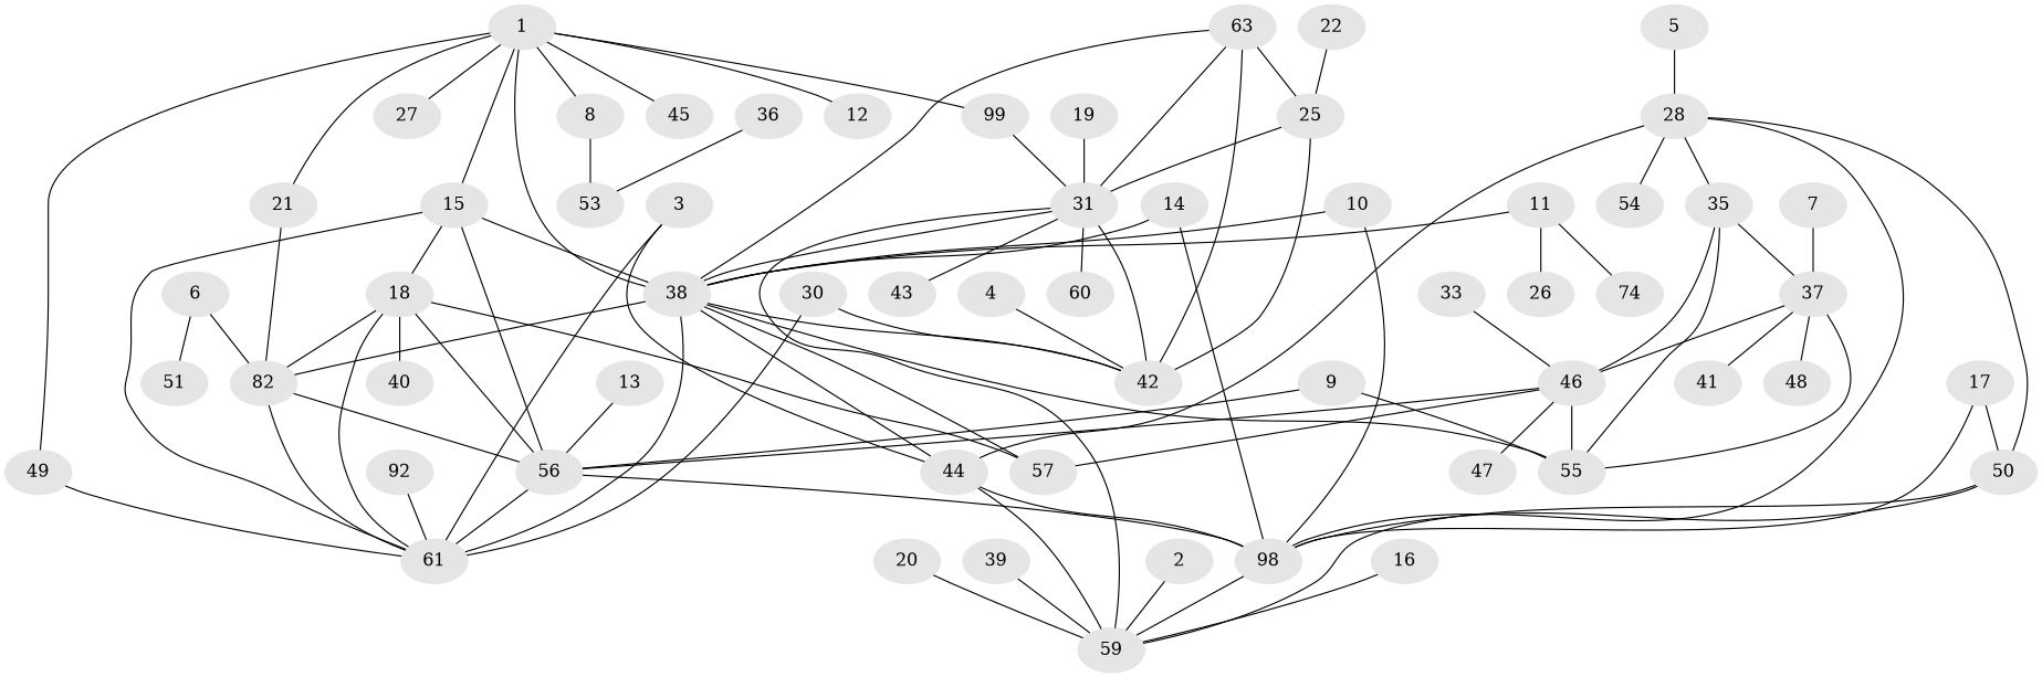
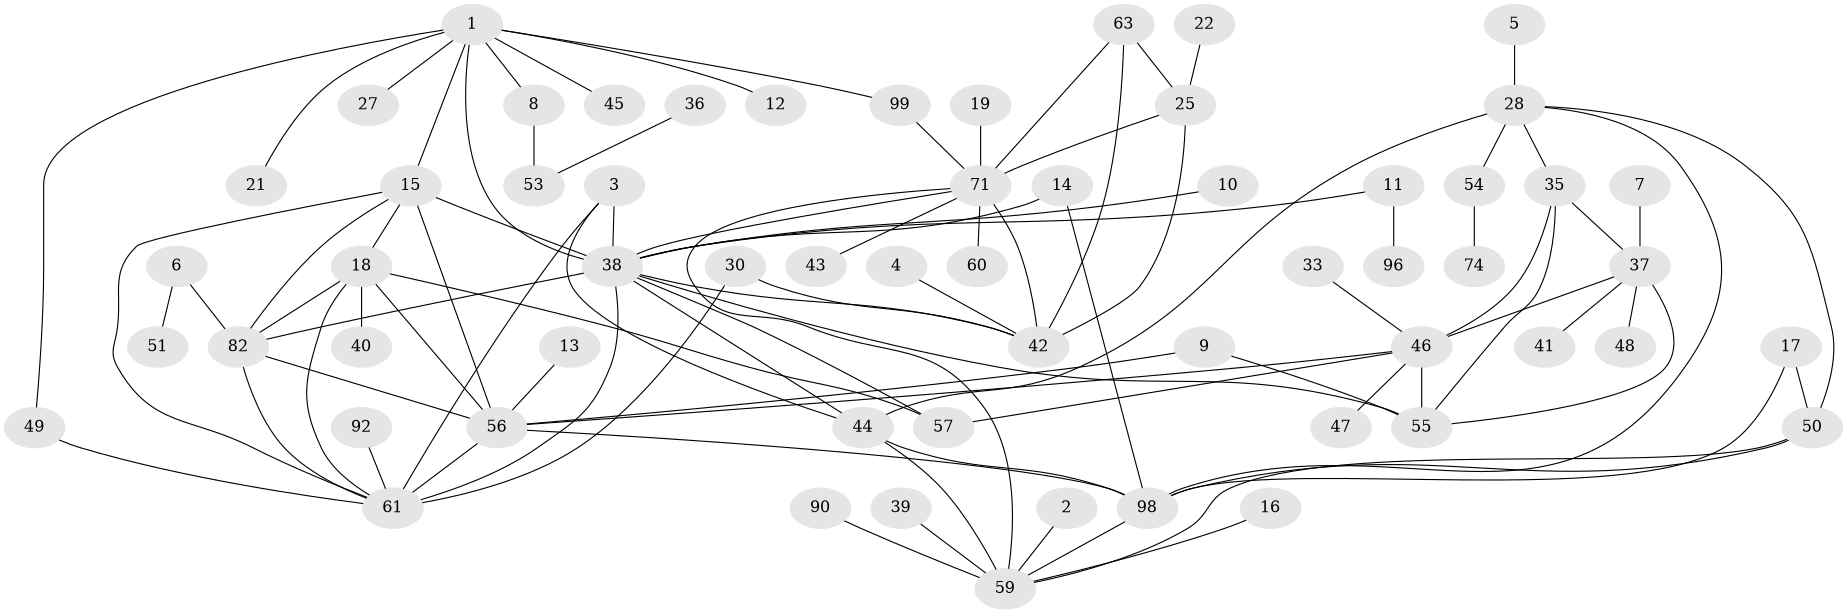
  graph {
    node [color=gray90 style=filled]
    edge [weight=1.0]
    1
    8
    12
    21
    27
    n6 [label=99]
    38
    45
    49
    15
    53
    11
    n13 [label=74]
-   26
-   31
+   26 [label=96]
+   31 [label=71]
    44
    42
    n18 [label=82]
    55
    61
    57
    2
    59
    3
    n25 [label=98]
    4
    5
    28
    35
    50
    54
    6
    51
    56
    7
    37
    46
    41
    48
    9
    10
    13
    14
    18
    40
    16
    17
    19
    43
    60
-   20
+   20 [label=90]
    22
    25
    n54 [label=63]
    30
    n56 [label=92]
    33
    47
    36
    39
    1 -- 8
    1 -- 12
    1 -- 21
    1 -- 27
    1 -- n6
    1 -- 38 [weight=4.0]
    1 -- 45
    1 -- 49
    1 -- 15 [weight=4.0]
    8 -- 53
    n6 -- 31
    38 -- 44
    38 -- 42
    38 -- n18
    38 -- 55
    38 -- 61
    38 -- 57
    49 -- 61
    15 -- 38
-   21 -- n18
+   15 -- n18
    15 -- 61
    15 -- 56 [weight=2.0]
    15 -- 18
    11 -- 38
-   11 -- n13
+   54 -- n13
    11 -- 26
    31 -- 38
    31 -- 42 [weight=2.0]
    31 -- 59
    31 -- 43
    31 -- 60
    44 -- 59 [weight=2.0]
    44 -- n25 [weight=2.0]
    n18 -- 61
    n18 -- 56 [weight=2.0]
    2 -- 59
-   n54 -- 38
+   3 -- 38
    3 -- 44
    3 -- 61
    n25 -- 59
    4 -- 42
    5 -- 28
    28 -- 44 [weight=2.0]
    28 -- n25
    28 -- 35
    28 -- 50
    28 -- 54
    35 -- 55
    35 -- 37
    35 -- 46 [weight=3.0]
    50 -- 59
    50 -- n25
    6 -- n18
    6 -- 51
    56 -- 61 [weight=2.0]
    56 -- n25
    7 -- 37
    37 -- 55
    37 -- 46 [weight=3.0]
    37 -- 41
    37 -- 48
    46 -- 55 [weight=3.0]
    46 -- 57
    46 -- 56
    46 -- 47
    9 -- 55
    9 -- 56
    10 -- 38
-   10 -- n25
    13 -- 56
    14 -- 38
    14 -- n25
    18 -- n18
    18 -- 61
    18 -- 57
    18 -- 56 [weight=2.0]
    18 -- 40
    16 -- 59
    17 -- n25
    17 -- 50 [weight=2.0]
    19 -- 31
    20 -- 59
    22 -- 25
    25 -- 31
    25 -- 42 [weight=2.0]
    n54 -- 31 [weight=2.0]
    n54 -- 42 [weight=4.0]
    n54 -- 25 [weight=2.0]
    30 -- 42
    30 -- 61
    n56 -- 61
    33 -- 46
    36 -- 53
    39 -- 59
  }
